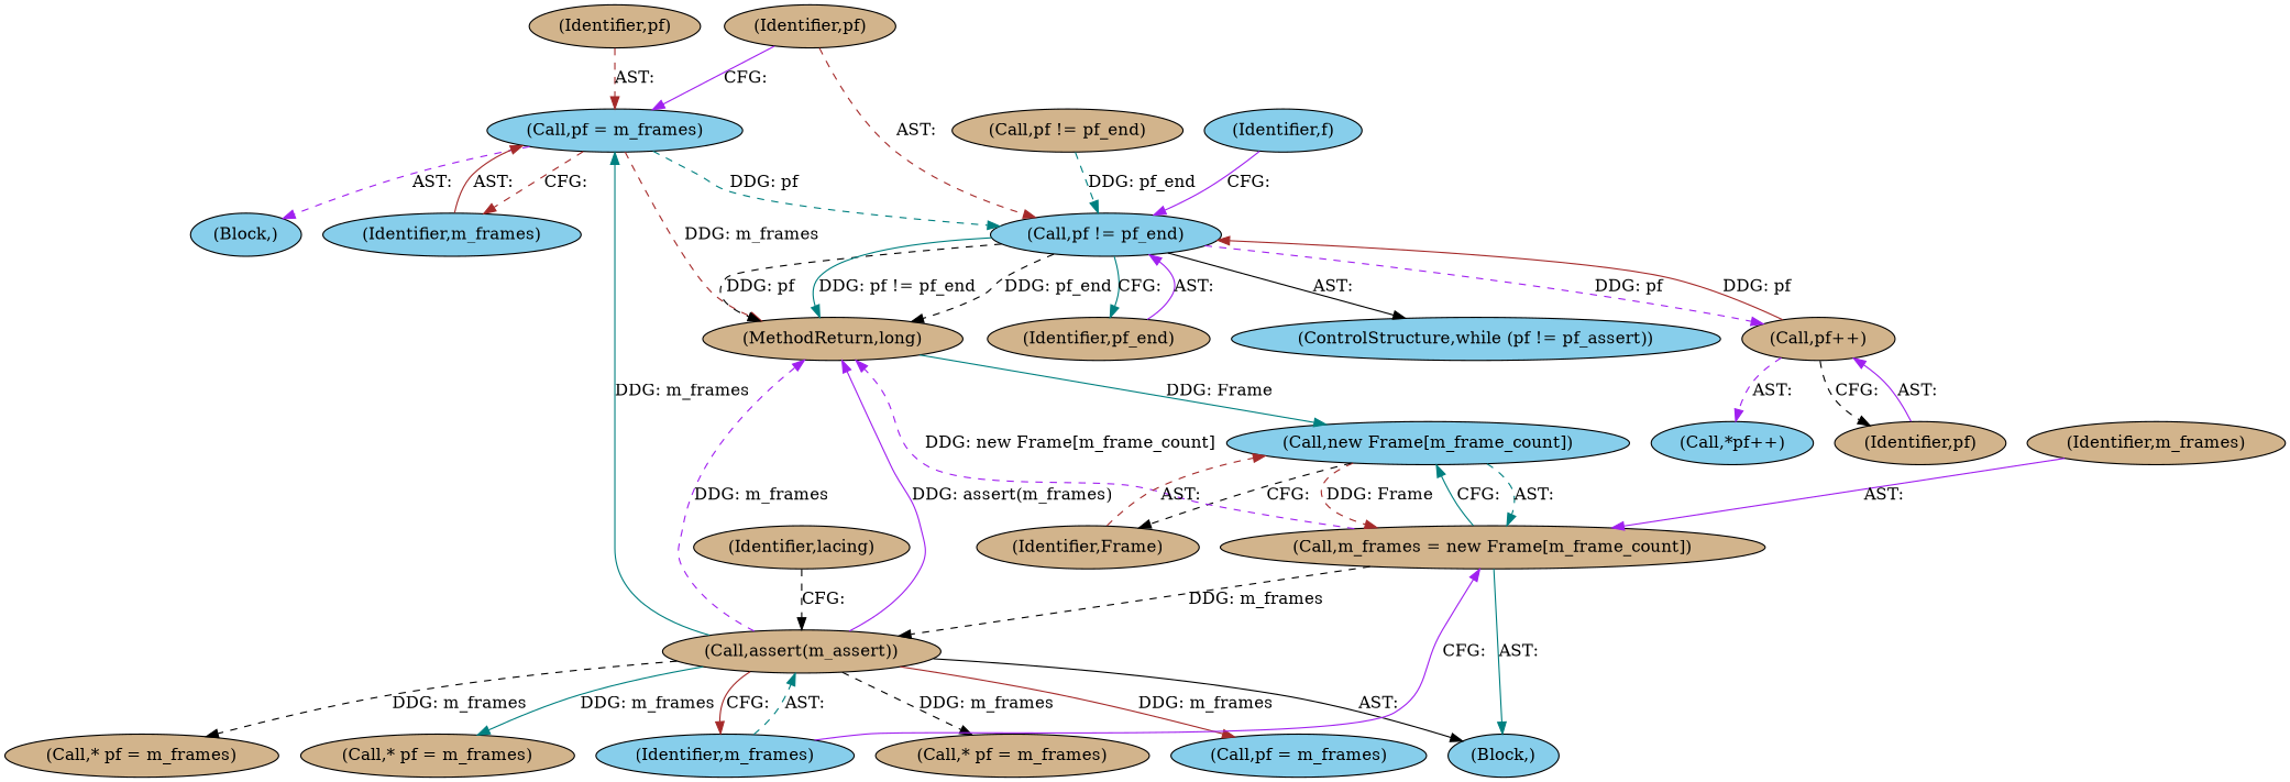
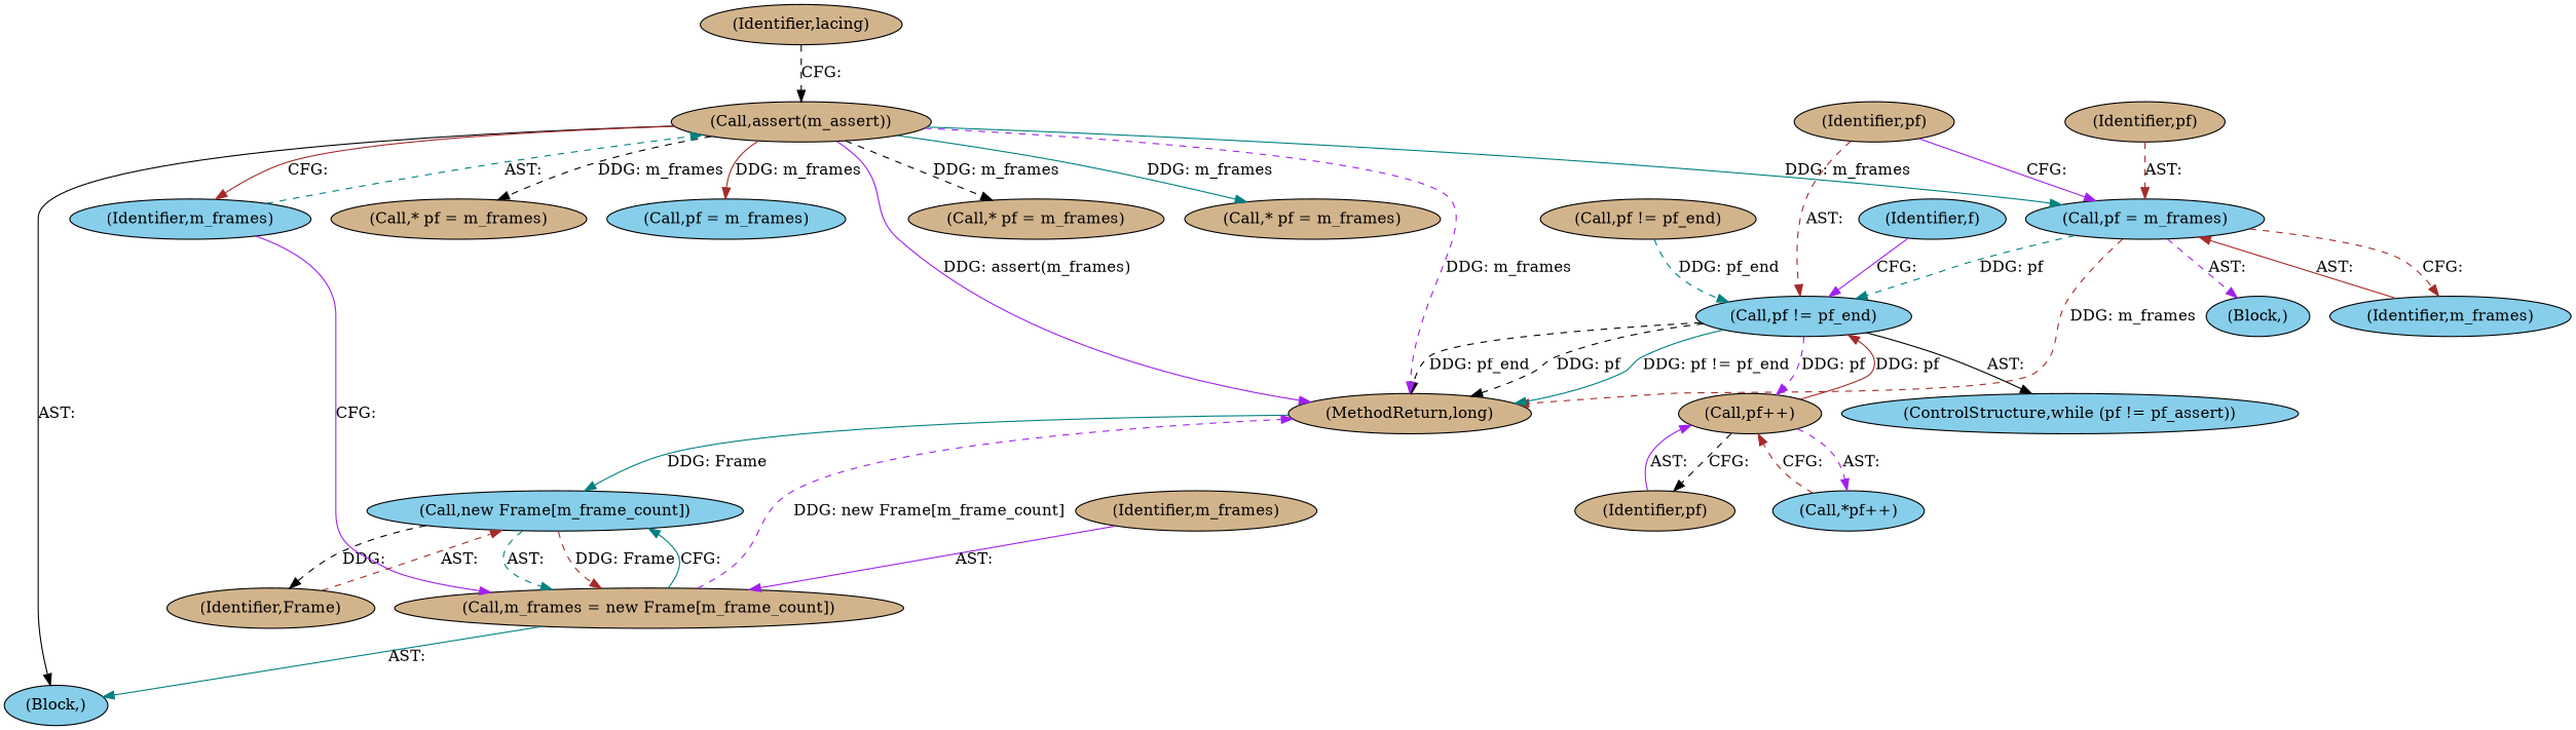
  digraph {
    node [fillcolor=tan style=filled]
    edge [color=purple style=dashed]
    n1 [fillcolor=skyblue label="(Call,pf = m_frames)"]
    n2 [fillcolor=skyblue label="(Call,pf != pf_end)"]
    n3 [fillcolor=skyblue label="(Identifier,m_frames)"]
    n4 [fillcolor=skyblue label="(Block,)"]
    n5 [label="(MethodReturn,long)"]
    n6 [label="(Call,pf++)"]
-   n7 [label="(Identifier,pf_end)"]
    n8 [fillcolor=skyblue label="(ControlStructure,while (pf != pf_assert))"]
    n9 [fillcolor=skyblue label="(Call,new Frame[m_frame_count])"]
    n10 [label="(Call,assert(m_assert))"]
    n11 [label="(Call,* pf = m_frames)"]
    n12 [fillcolor=skyblue label="(Call,pf = m_frames)"]
    n13 [label="(Call,* pf = m_frames)"]
    n14 [label="(Call,* pf = m_frames)"]
    n15 [fillcolor=skyblue label="(Block,)"]
    n16 [fillcolor=skyblue label="(Identifier,m_frames)"]
    n17 [label="(Call,m_frames = new Frame[m_frame_count])"]
    n18 [label="(Identifier,Frame)"]
    n19 [label="(Identifier,pf)"]
    n20 [fillcolor=skyblue label="(Call,*pf++)"]
    n21 [label="(Identifier,lacing)"]
    n22 [label="(Identifier,pf)"]
    n23 [label="(Identifier,pf)"]
    n24 [label="(Call,pf != pf_end)"]
    n25 [label="(Identifier,m_frames)"]
    n26 [fillcolor=skyblue label="(Identifier,f)"]
    n1 -> n2 [color=teal label="DDG: pf"]
    n1 -> n3 [color=brown label="CFG: "]
    n1 -> n4 [label="AST: "]
    n1 -> n5 [color=brown label="DDG: m_frames"]
    n2 -> n5 [color=black label="DDG: pf_end"]
    n2 -> n5 [color=black label="DDG: pf"]
    n2 -> n5 [color=teal label="DDG: pf != pf_end" style=solid]
    n2 -> n6 [label="DDG: pf"]
-   n2 -> n7 [color=teal label="CFG: " style=solid]
    n2 -> n8 [color=black label="AST: " style=solid]
    n3 -> n1 [color=brown label="AST: " style=solid]
    n5 -> n9 [color=teal label="DDG: Frame" style=solid]
    n6 -> n2 [color=brown label="DDG: pf" style=solid]
    n6 -> n19 [color=black label="CFG: "]
    n6 -> n20 [label="AST: "]
-   n7 -> n2 [label="AST: " style=solid]
    n9 -> n17 [color=teal label="AST: "]
    n9 -> n17 [color=brown label="DDG: Frame"]
-   n9 -> n18 [color=black label="CFG: "]
+   n9 -> n18 [color=black label="DDG: "]
    n10 -> n1 [color=teal label="DDG: m_frames" style=solid]
    n10 -> n5 [label="DDG: m_frames"]
    n10 -> n5 [label="DDG: assert(m_frames)" style=solid]
    n10 -> n11 [color=black label="DDG: m_frames"]
    n10 -> n12 [color=brown label="DDG: m_frames" style=solid]
    n10 -> n13 [color=black label="DDG: m_frames"]
    n10 -> n14 [color=teal label="DDG: m_frames" style=solid]
    n10 -> n15 [color=black label="AST: " style=solid]
    n10 -> n16 [color=brown label="CFG: " style=solid]
    n16 -> n10 [color=teal label="AST: "]
    n16 -> n17 [label="CFG: " style=solid]
    n17 -> n5 [label="DDG: new Frame[m_frame_count]"]
    n17 -> n9 [color=teal label="CFG: " style=solid]
-   n17 -> n10 [color=black label="DDG: m_frames"]
    n17 -> n15 [color=teal label="AST: " style=solid]
    n18 -> n9 [color=brown label="AST: "]
    n19 -> n6 [label="AST: " style=solid]
+   n20 -> n6 [color=brown label="CFG: "]
    n21 -> n10 [color=black label="CFG: "]
    n22 -> n1 [color=brown label="AST: "]
    n23 -> n1 [label="CFG: " style=solid]
    n23 -> n2 [color=brown label="AST: "]
    n24 -> n2 [color=teal label="DDG: pf_end"]
    n25 -> n17 [label="AST: " style=solid]
    n26 -> n2 [label="CFG: " style=solid]
  }
